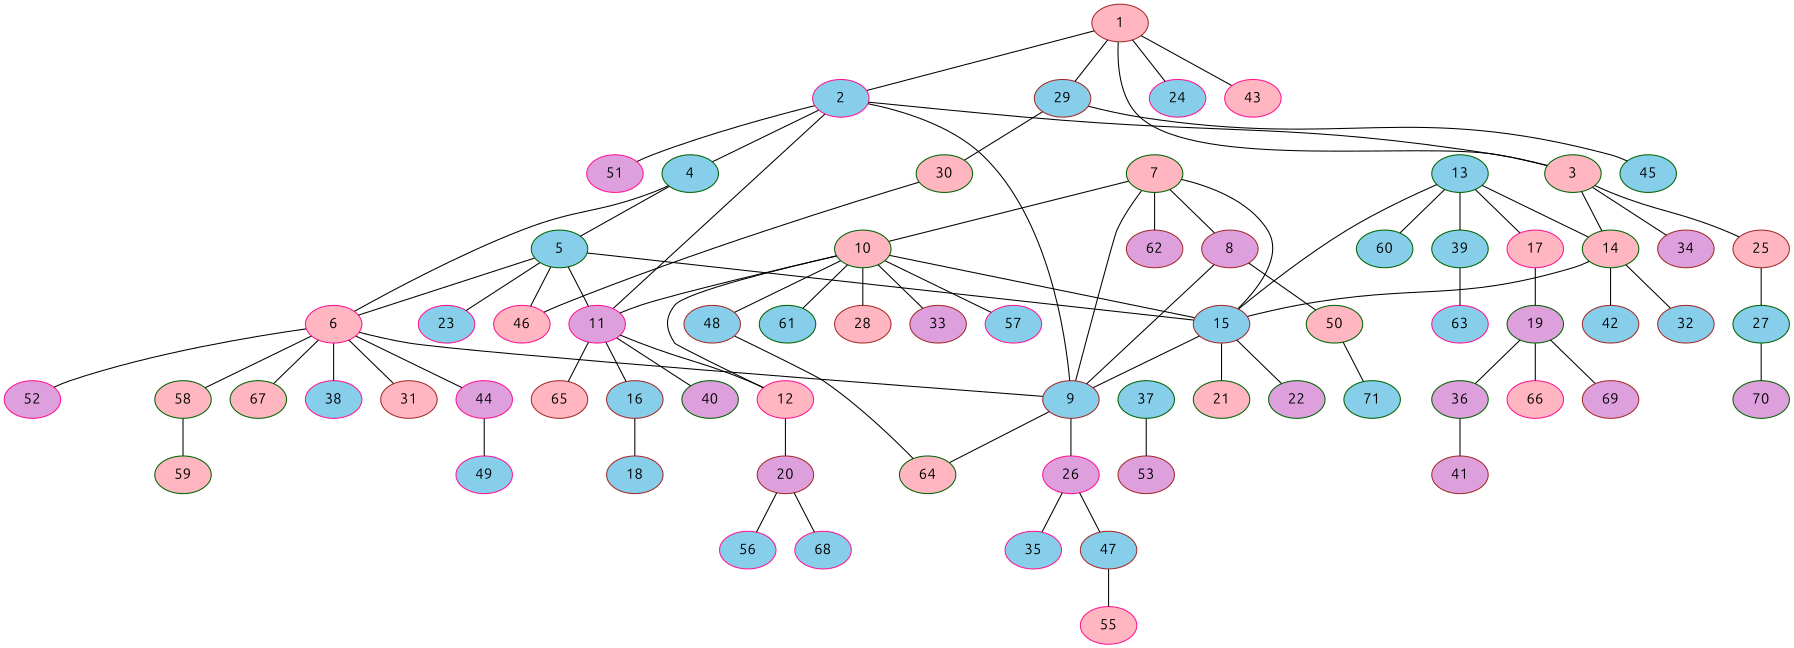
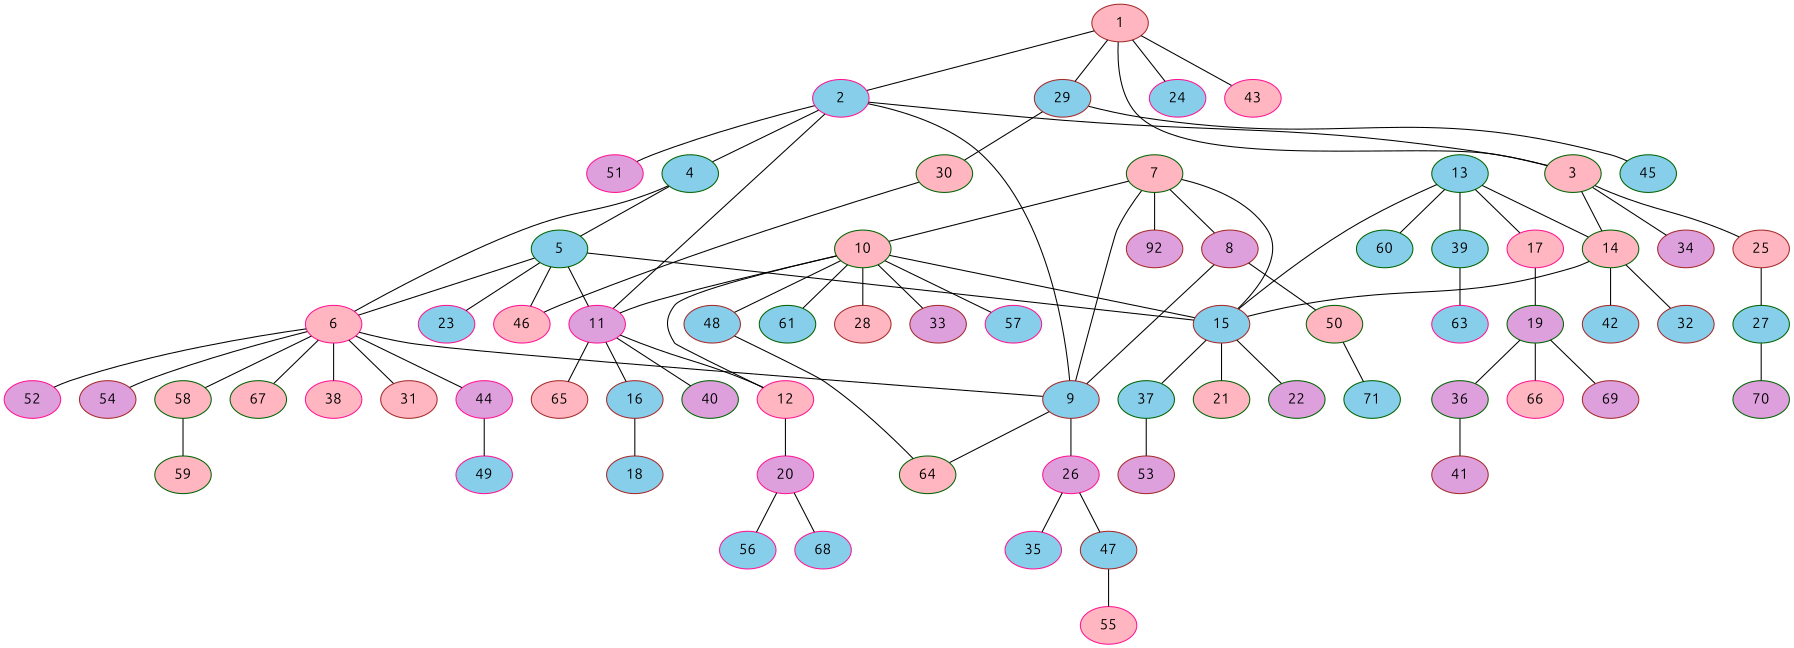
  graph {
    fontname=Ubuntu
    node [color=darkgreen fillcolor=skyblue fontname=Ubuntu style=filled]
    edge [fontname=Ubuntu]
    1 [color=brown fillcolor=lightpink]
    2 [color=deeppink]
    3 [fillcolor=lightpink]
    24 [color=deeppink]
    29 [color=brown]
    43 [color=deeppink fillcolor=lightpink]
    4
    9 [color=brown]
    11 [color=deeppink fillcolor=plum]
    51 [color=deeppink fillcolor=plum]
    14 [fillcolor=lightpink]
    25 [color=brown fillcolor=lightpink]
    34 [color=brown fillcolor=plum]
    30 [fillcolor=lightpink]
    45
    5
    6 [color=deeppink fillcolor=lightpink]
    26 [color=deeppink fillcolor=plum]
    64 [fillcolor=lightpink]
    12 [color=deeppink fillcolor=lightpink]
    16 [color=brown]
    40 [fillcolor=plum]
    65 [color=brown fillcolor=lightpink]
    15 [color=brown]
    32 [color=brown]
    42 [color=brown]
    27
    23 [color=deeppink]
    46 [color=deeppink fillcolor=lightpink]
    31 [color=brown fillcolor=lightpink]
-   38 [color=deeppink]
+   38 [color=deeppink fillcolor=lightpink]
    44 [color=deeppink fillcolor=plum]
    52 [color=deeppink fillcolor=plum]
+   54 [color=brown fillcolor=plum]
    58 [fillcolor=lightpink]
    67 [fillcolor=lightpink]
    21 [fillcolor=lightpink]
    22 [fillcolor=plum]
    37
    49 [color=deeppink]
    59 [fillcolor=lightpink]
    7 [fillcolor=lightpink]
    8 [color=brown fillcolor=plum]
    10 [fillcolor=lightpink]
-   62 [color=brown fillcolor=plum]
+   62 [color=brown fillcolor=plum label=92]
    50 [fillcolor=lightpink]
    28 [color=brown fillcolor=lightpink]
    33 [color=brown fillcolor=plum]
    48 [color=brown]
    57 [color=deeppink]
    61
    71
    35 [color=deeppink]
    47 [color=brown]
-   20 [color=brown fillcolor=plum]
+   20 [color=deeppink fillcolor=plum]
    18 [color=brown]
    56 [color=deeppink]
    68 [color=deeppink]
    13
    17 [color=deeppink fillcolor=lightpink]
    39
    60
    19 [fillcolor=plum]
    63 [color=deeppink]
    53 [color=brown fillcolor=plum]
    36 [fillcolor=plum]
    66 [color=deeppink fillcolor=lightpink]
    69 [color=brown fillcolor=plum]
    41 [color=brown fillcolor=plum]
    70 [fillcolor=plum]
    55 [color=deeppink fillcolor=lightpink]
    1 -- 2
    1 -- 3
    1 -- 24
    1 -- 29
    1 -- 43
    2 -- 3
    2 -- 4
    2 -- 9
    2 -- 11
    2 -- 51
    3 -- 14
    3 -- 25
    3 -- 34
    29 -- 30
    29 -- 45
    4 -- 5
    4 -- 6
    9 -- 26
    9 -- 64
    11 -- 12
    11 -- 16
    11 -- 40
    11 -- 65
    14 -- 15
    14 -- 32
    14 -- 42
    25 -- 27
    30 -- 46
    5 -- 11
    5 -- 6
    5 -- 15
    5 -- 23
    5 -- 46
    6 -- 9
    6 -- 31
    6 -- 38
    6 -- 44
    6 -- 52
+   6 -- 54
    6 -- 58
    6 -- 67
    26 -- 35
    26 -- 47
    12 -- 20
    16 -- 18
    15 -- 21
    15 -- 22
-   15 -- 9
+   15 -- 37
    27 -- 70
    44 -- 49
    58 -- 59
    37 -- 53
    7 -- 9
    7 -- 15
    7 -- 8
    7 -- 10
    7 -- 62
    8 -- 9
    8 -- 50
    10 -- 11
    10 -- 12
    10 -- 15
    10 -- 28
    10 -- 33
    10 -- 48
    10 -- 57
    10 -- 61
    50 -- 71
    48 -- 64
    47 -- 55
    20 -- 56
    20 -- 68
    13 -- 14
    13 -- 15
    13 -- 17
    13 -- 39
    13 -- 60
    17 -- 19
    39 -- 63
    19 -- 36
    19 -- 66
    19 -- 69
    36 -- 41
  }
